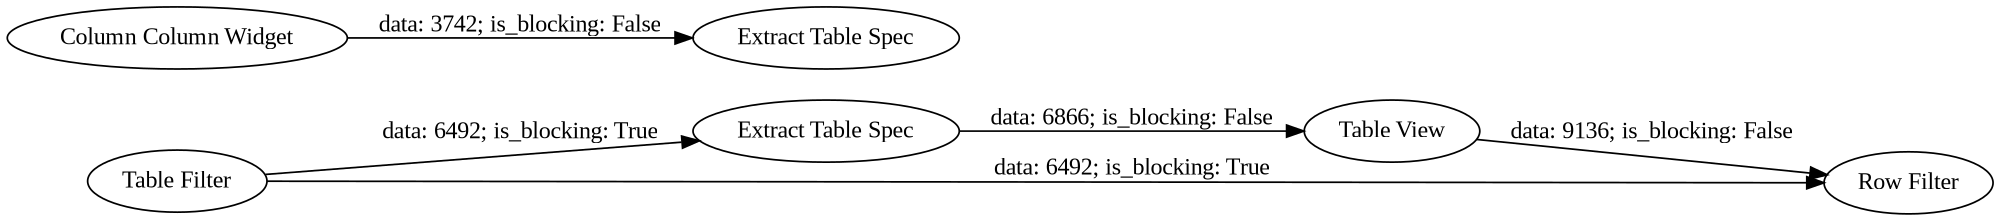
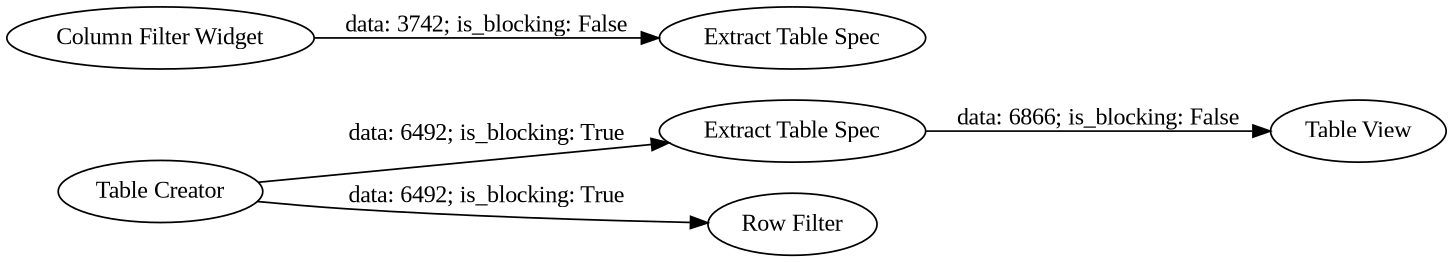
  digraph {
    fontname="Liberation Serif"
    rankdir=LR
    node [fontname="Liberation Serif"]
    edge [fontname="Liberation Serif"]
-   n1 [label="Table Filter"]
+   n1 [label="Table Creator"]
    n2 [label="Extract Table Spec"]
    n3 [label="Row Filter"]
    n4 [label="Table View"]
-   n5 [label="Column Column Widget"]
+   n5 [label="Column Filter Widget"]
    n6 [label="Extract Table Spec"]
    n1 -> n2 [label="data: 6492; is_blocking: True"]
    n1 -> n3 [label="data: 6492; is_blocking: True"]
    n2 -> n4 [label="data: 6866; is_blocking: False"]
-   n4 -> n3 [label="data: 9136; is_blocking: False"]
    n5 -> n6 [label="data: 3742; is_blocking: False"]
  }
